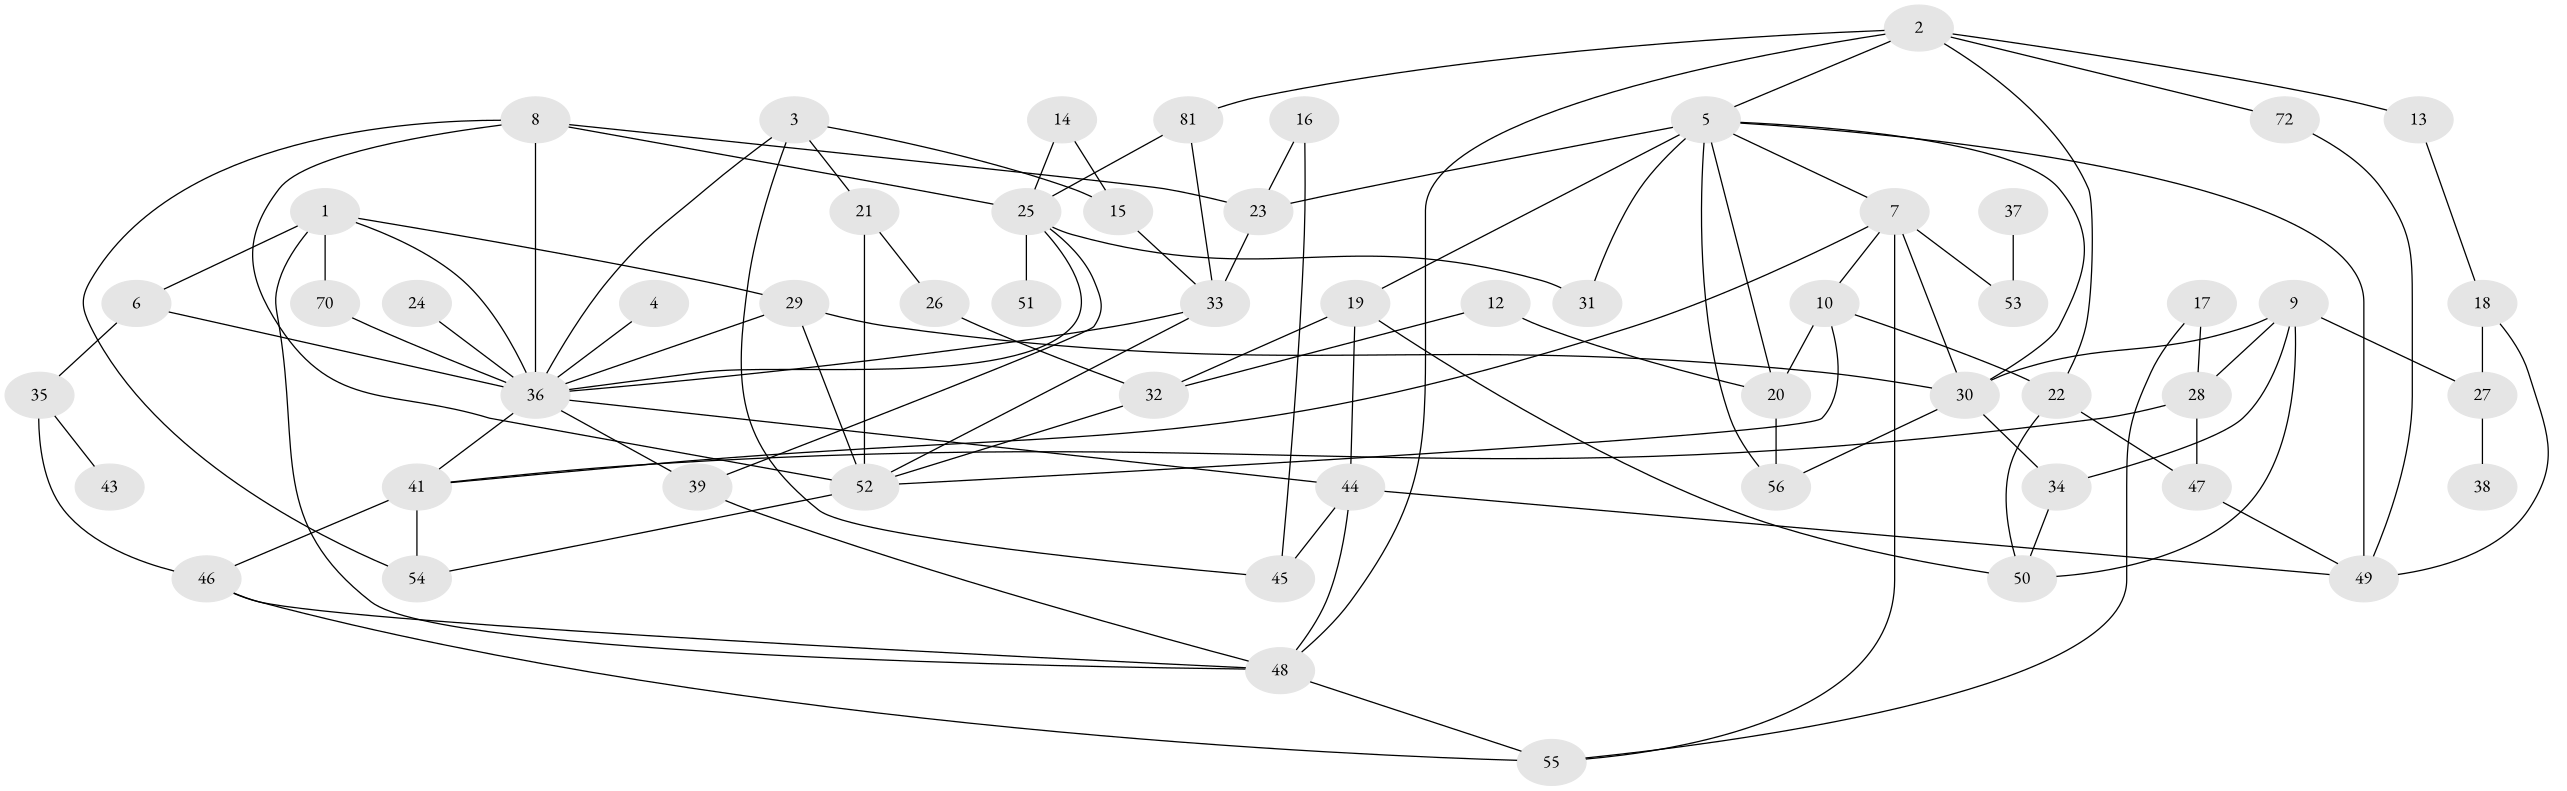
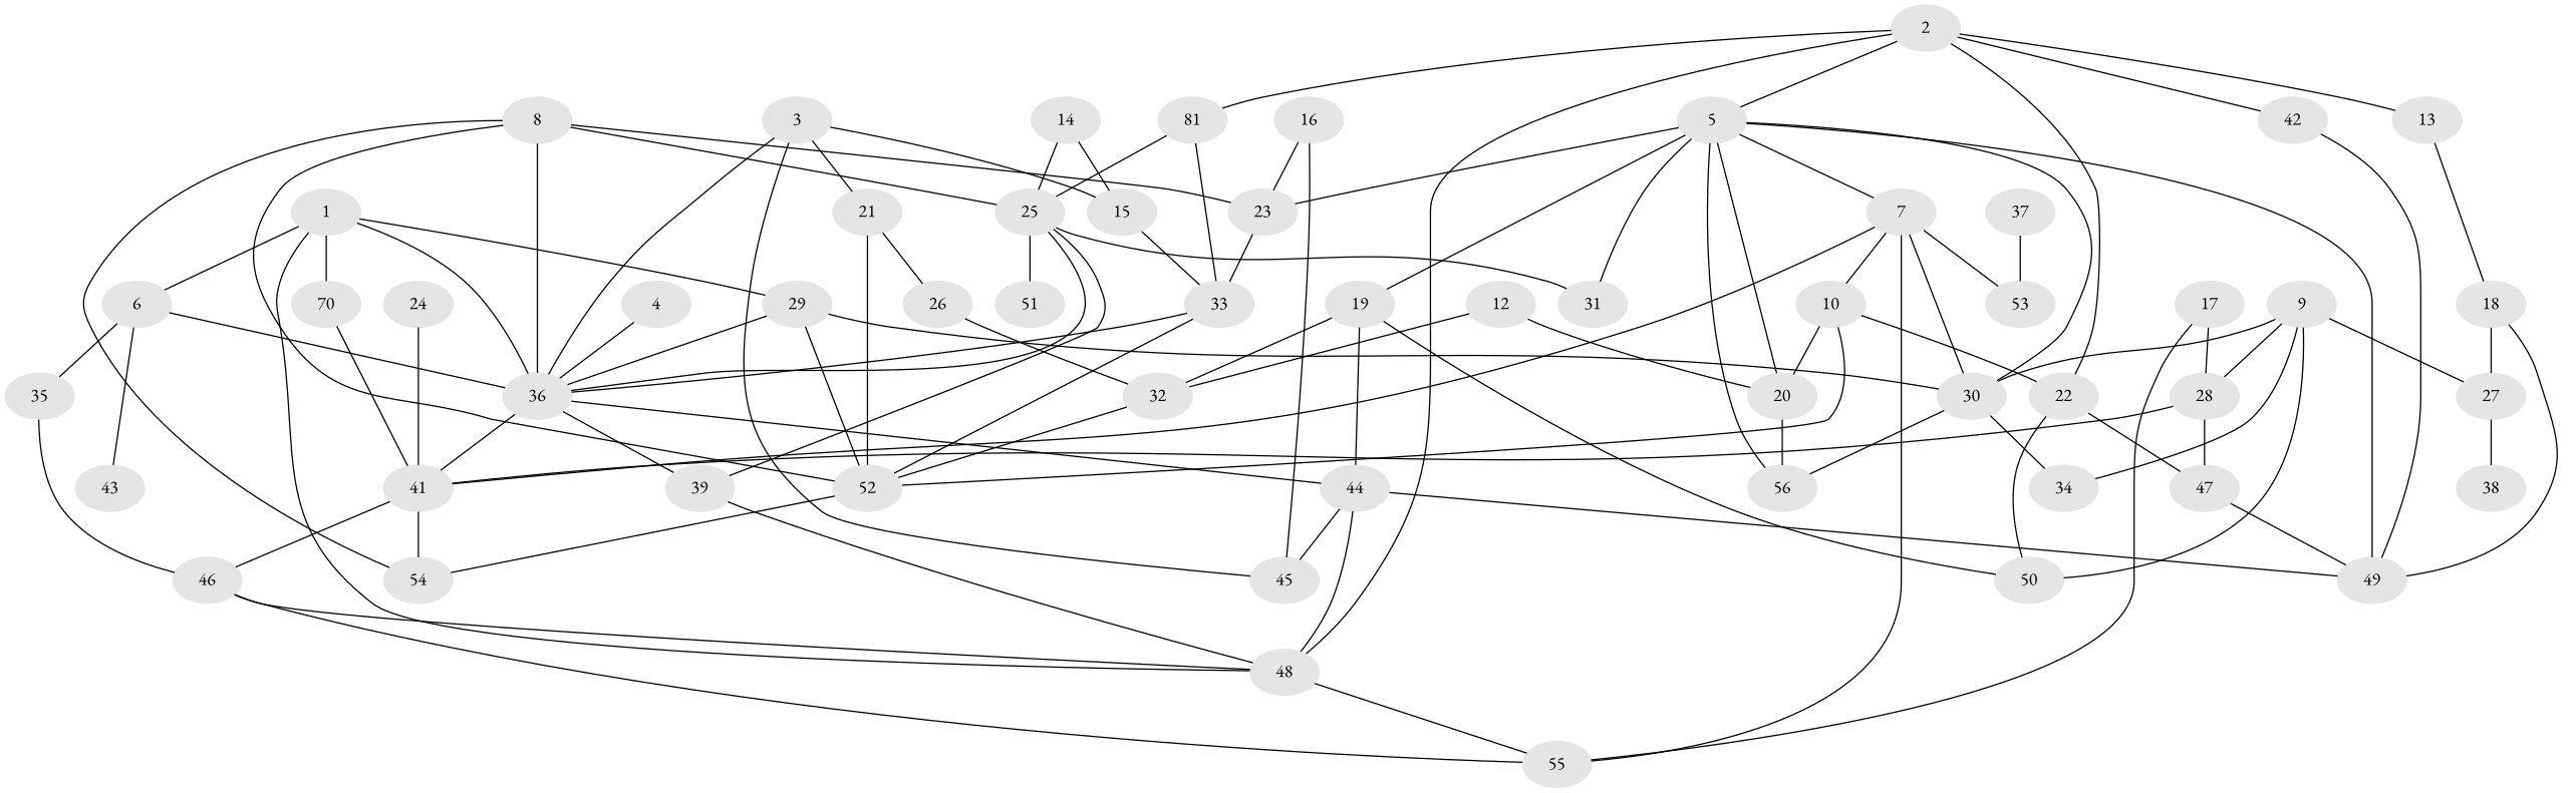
  graph {
    fontname="EB Garamond"
    node [color=gray90 fontname="EB Garamond" style=filled]
    edge [fontname="EB Garamond" weight=1.0]
    1
    6
    29
    36
    n5 [label=70]
    48
    35
    30
    52
    41
    44
    39
    55
    2
    5
    n16 [label=81]
    13
    22
-   42 [label=72]
+   42
    7
    19
    20
    23
    31
    49
    56
    25
    33
    18
    50
    47
    3
    15
    21
    45
    26
    4
    10
    53
    32
    34
    43
    46
    54
    8
    51
    9
    27
    28
    38
    12
    14
    16
    17
    24
    37
    1 -- 6
    1 -- 29
    1 -- 36
    1 -- n5 [weight=2.0]
    1 -- 48
    6 -- 36 [weight=3.0]
    6 -- 35
    29 -- 36
    29 -- 30
    29 -- 52
    36 -- 41
    36 -- 44
    36 -- 39
-   n5 -- 36
+   n5 -- 41
    48 -- 55
-   35 -- 43
+   6 -- 43
    35 -- 46
    30 -- 56
    30 -- 34
    52 -- 54
    41 -- 46 [weight=2.0]
    41 -- 54
    44 -- 48
    44 -- 49
    44 -- 45
    39 -- 48
    2 -- 48
    2 -- 5
    2 -- n16
    2 -- 13
    2 -- 22
    2 -- 42
    5 -- 30
    5 -- 7
    5 -- 19
    5 -- 20
    5 -- 23
    5 -- 31
    5 -- 49
    5 -- 56
    n16 -- 25
    n16 -- 33
    13 -- 18
    22 -- 50
    22 -- 47
    42 -- 49
    7 -- 30
    7 -- 41
    7 -- 55
    7 -- 10
    7 -- 53 [weight=2.0]
    19 -- 44
    19 -- 50
    19 -- 32
    20 -- 56
    23 -- 33
    25 -- 36
    25 -- 39
    25 -- 31 [weight=2.0]
    25 -- 51
    33 -- 36
    33 -- 52
    18 -- 49
    18 -- 27
    47 -- 49
    3 -- 36
    3 -- 15
    3 -- 21
    3 -- 45
    15 -- 33
    21 -- 52
    21 -- 26
    26 -- 32
    4 -- 36
    10 -- 52
    10 -- 22
    10 -- 20
    32 -- 52
-   34 -- 50
    46 -- 48
    46 -- 55
    8 -- 36
    8 -- 52
    8 -- 23
    8 -- 25
    8 -- 54
    9 -- 30
    9 -- 50
    9 -- 34
    9 -- 27
    9 -- 28
    27 -- 38
    28 -- 41
    28 -- 47
    12 -- 20
    12 -- 32
    14 -- 25
    14 -- 15
    16 -- 23
    16 -- 45
    17 -- 55
    17 -- 28
-   24 -- 36
+   24 -- 41
    37 -- 53
  }
